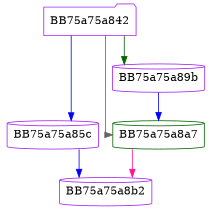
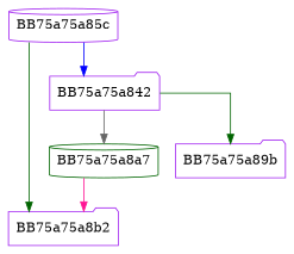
  digraph {
    splines=ortho
    node [color=purple shape=folder]
    edge [color=darkgreen]
    n1 [label=BB75a75a85c shape=cylinder]
-   BB75a75a8b2 [shape=cylinder]
+   BB75a75a8b2
    n3 [label=BB75a75a842]
    BB75a75a8a7 [color=darkgreen shape=cylinder]
-   BB75a75a89b [shape=cylinder]
-   n1 -> BB75a75a8b2 [color=blue]
-   n3 -> n1 [color=blue]
+   BB75a75a89b
+   n1 -> BB75a75a8b2
+   n1 -> n3 [color=blue]
    n3 -> BB75a75a8a7 [color=gray40]
    n3 -> BB75a75a89b
    BB75a75a8a7 -> BB75a75a8b2 [color=deeppink]
-   BB75a75a89b -> BB75a75a8a7 [color=blue]
  }
